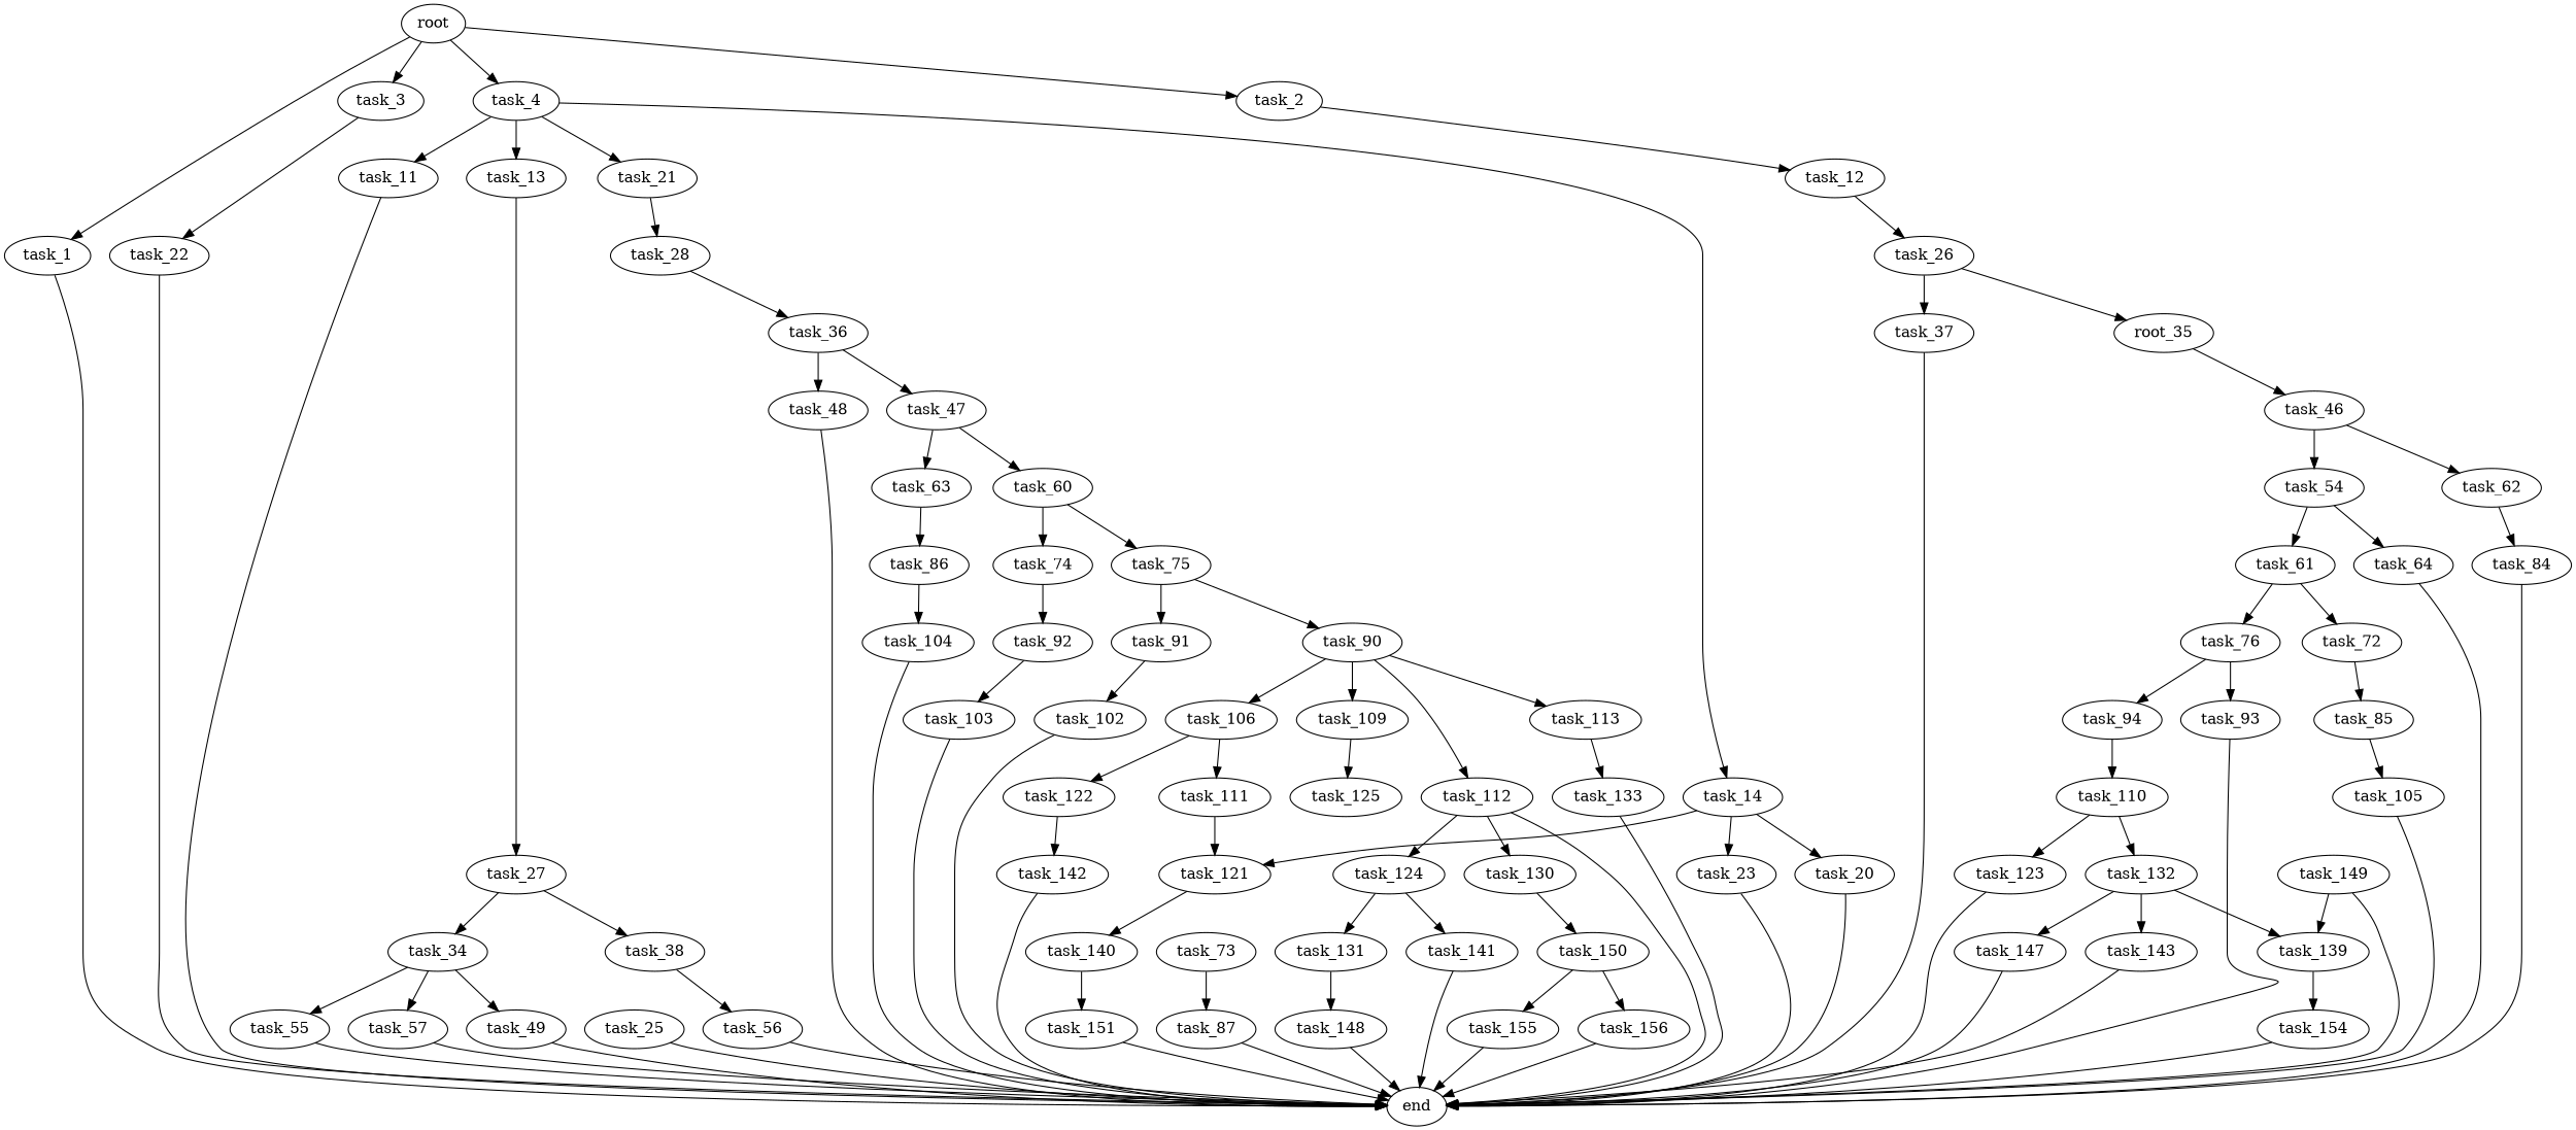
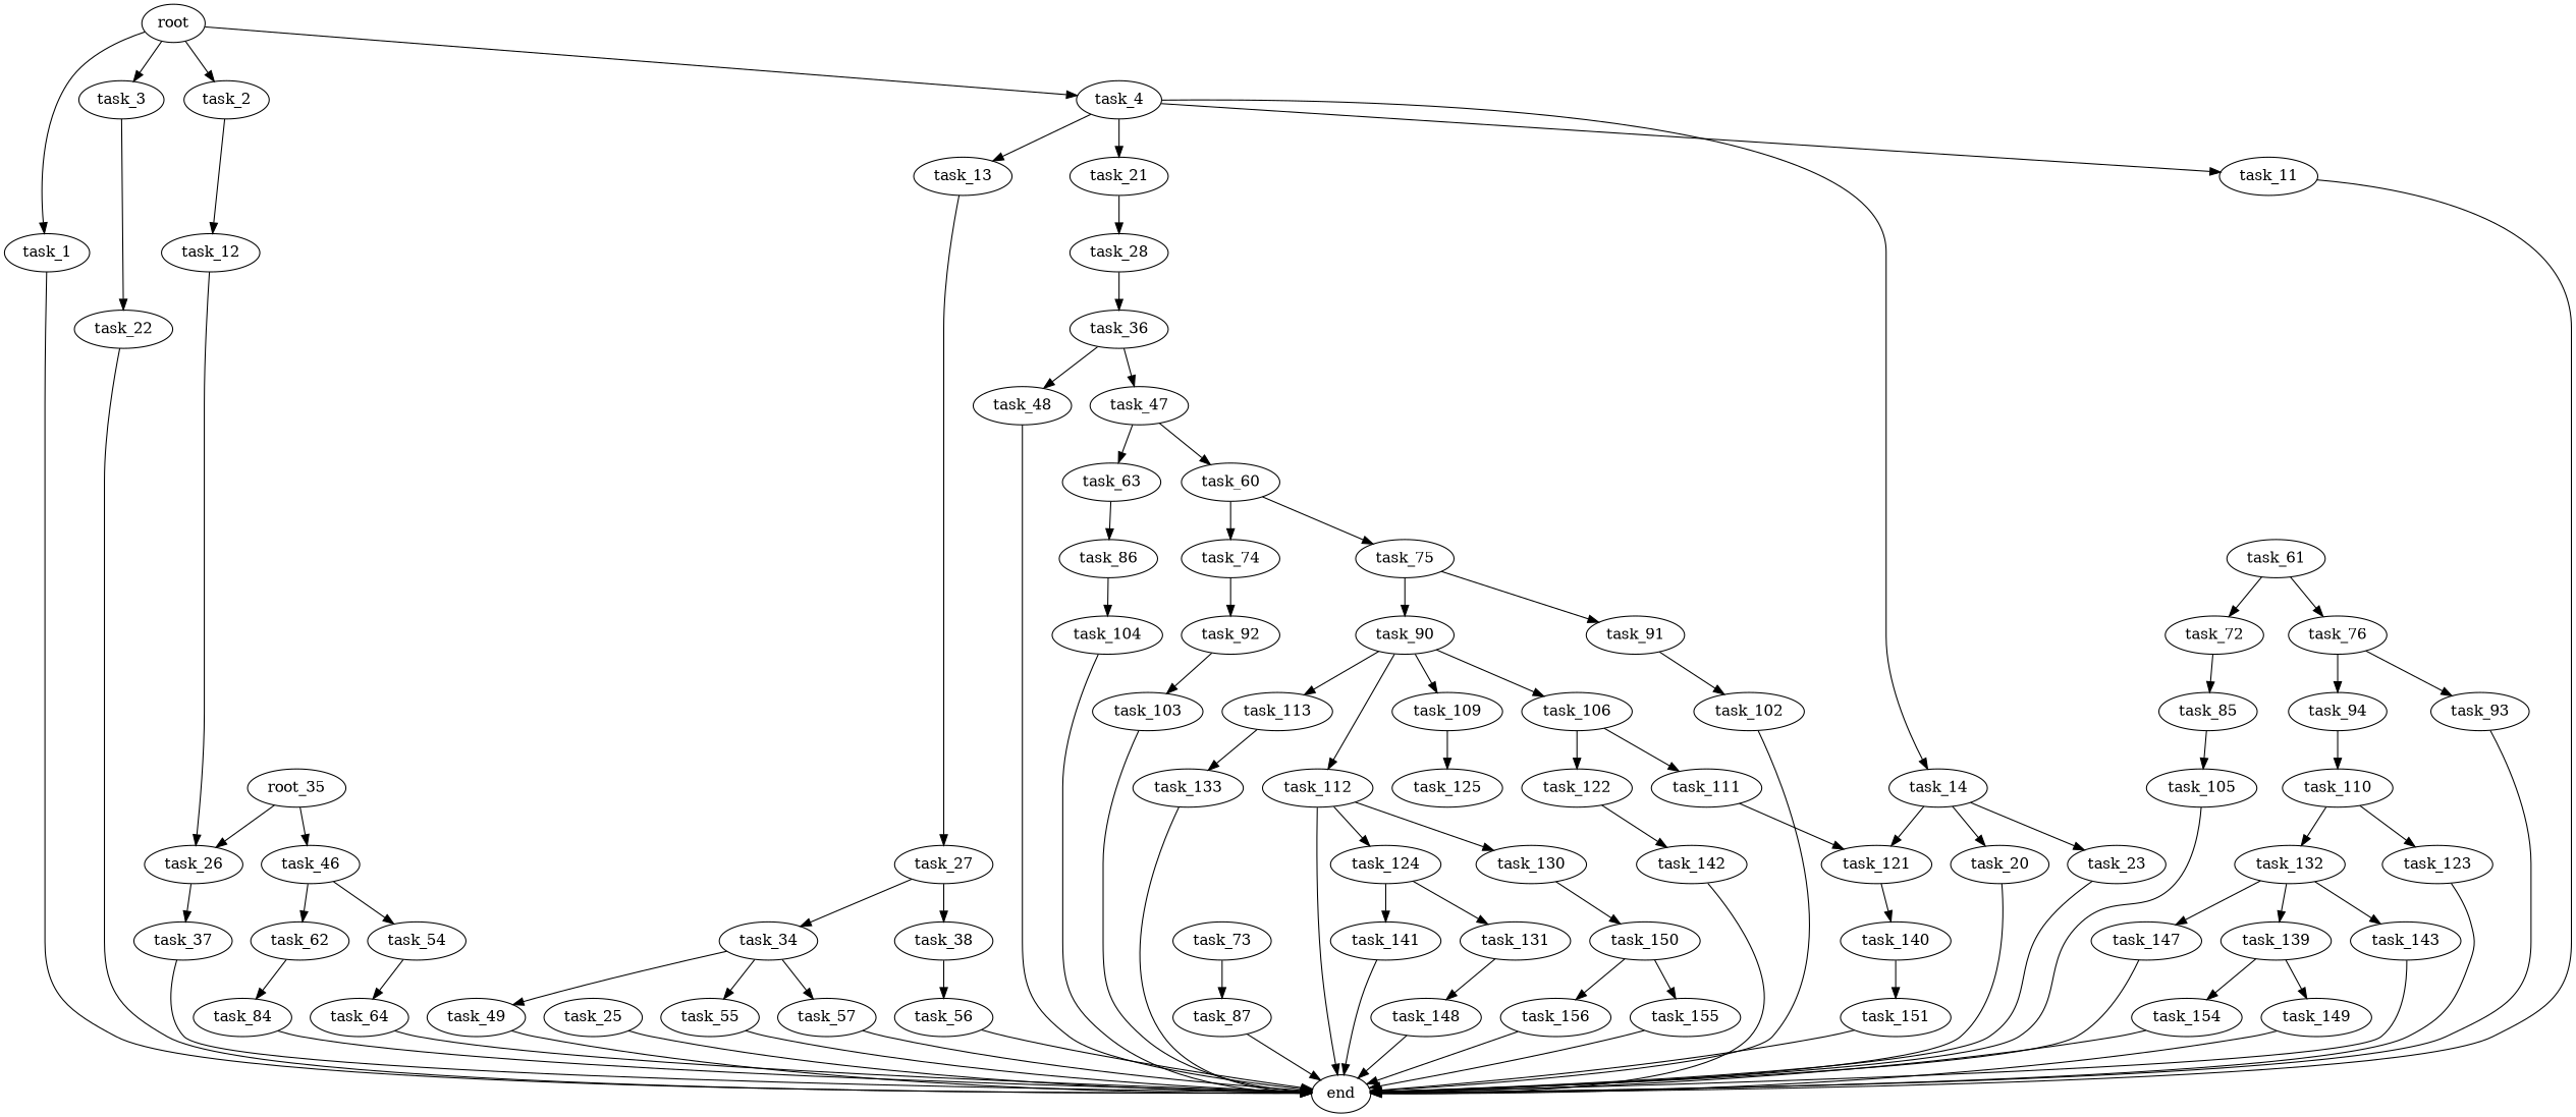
  digraph {
    root
    task_1
    task_2
    task_3
    task_4
    end
    task_12
    task_22
    task_11
    task_13
    task_14
    task_21
    task_26
    task_27
    task_20
    task_23
    task_121
    task_28
    n19 [label=root_35]
    task_37
    task_34
    task_38
    task_25
    task_36
    task_46
    task_49
    task_55
    task_57
    task_56
    task_47
    task_48
    task_54
    task_62
    task_60
    task_63
    task_61
    task_64
    task_84
    task_74
    task_75
    task_86
    task_72
    task_76
    task_92
    task_90
    task_91
    task_73
    task_87
    task_104
    task_85
    task_94
    task_93
    task_103
    task_106
    task_109
    task_112
    task_113
    task_102
    task_105
    task_110
    task_123
    task_132
    task_111
    task_122
    task_125
    task_124
    task_130
    task_133
    task_142
    task_131
    task_141
    task_150
    task_139
    task_143
    task_147
    task_140
    task_149
    task_154
    task_151
    task_148
    task_155
    task_156
    root -> task_1
    root -> task_2
    root -> task_3
    root -> task_4
    task_1 -> end
    task_2 -> task_12
    task_3 -> task_22
    task_4 -> task_11
    task_4 -> task_13
    task_4 -> task_14
    task_4 -> task_21
    task_12 -> task_26
    task_22 -> end
    task_11 -> end
    task_13 -> task_27
    task_14 -> task_20
    task_14 -> task_23
    task_14 -> task_121
    task_21 -> task_28
-   task_26 -> n19
+   n19 -> task_26
    task_26 -> task_37
    task_27 -> task_34
    task_27 -> task_38
    task_20 -> end
    task_23 -> end
    task_121 -> task_140
    task_28 -> task_36
    n19 -> task_46
    task_37 -> end
    task_34 -> task_49
    task_34 -> task_55
    task_34 -> task_57
    task_38 -> task_56
    task_25 -> end
    task_36 -> task_47
    task_36 -> task_48
    task_46 -> task_54
    task_46 -> task_62
    task_49 -> end
    task_55 -> end
    task_57 -> end
    task_56 -> end
    task_47 -> task_60
    task_47 -> task_63
    task_48 -> end
-   task_54 -> task_61
    task_54 -> task_64
    task_62 -> task_84
    task_60 -> task_74
    task_60 -> task_75
    task_63 -> task_86
    task_61 -> task_72
    task_61 -> task_76
    task_64 -> end
    task_84 -> end
    task_74 -> task_92
    task_75 -> task_90
    task_75 -> task_91
    task_86 -> task_104
    task_72 -> task_85
    task_76 -> task_94
    task_76 -> task_93
    task_92 -> task_103
    task_90 -> task_106
    task_90 -> task_109
    task_90 -> task_112
    task_90 -> task_113
    task_91 -> task_102
    task_73 -> task_87
    task_87 -> end
    task_104 -> end
    task_85 -> task_105
    task_94 -> task_110
    task_93 -> end
    task_103 -> end
    task_106 -> task_111
    task_106 -> task_122
    task_109 -> task_125
    task_112 -> end
    task_112 -> task_124
    task_112 -> task_130
    task_113 -> task_133
    task_102 -> end
    task_105 -> end
    task_110 -> task_123
    task_110 -> task_132
    task_123 -> end
    task_132 -> task_139
    task_132 -> task_143
    task_132 -> task_147
    task_111 -> task_121
    task_122 -> task_142
    task_124 -> task_131
    task_124 -> task_141
    task_130 -> task_150
    task_133 -> end
    task_142 -> end
    task_131 -> task_148
    task_141 -> end
    task_150 -> task_155
    task_150 -> task_156
-   task_149 -> task_139
+   task_139 -> task_149
    task_139 -> task_154
    task_143 -> end
    task_147 -> end
    task_140 -> task_151
    task_149 -> end
    task_154 -> end
    task_151 -> end
    task_148 -> end
    task_155 -> end
    task_156 -> end
  }
